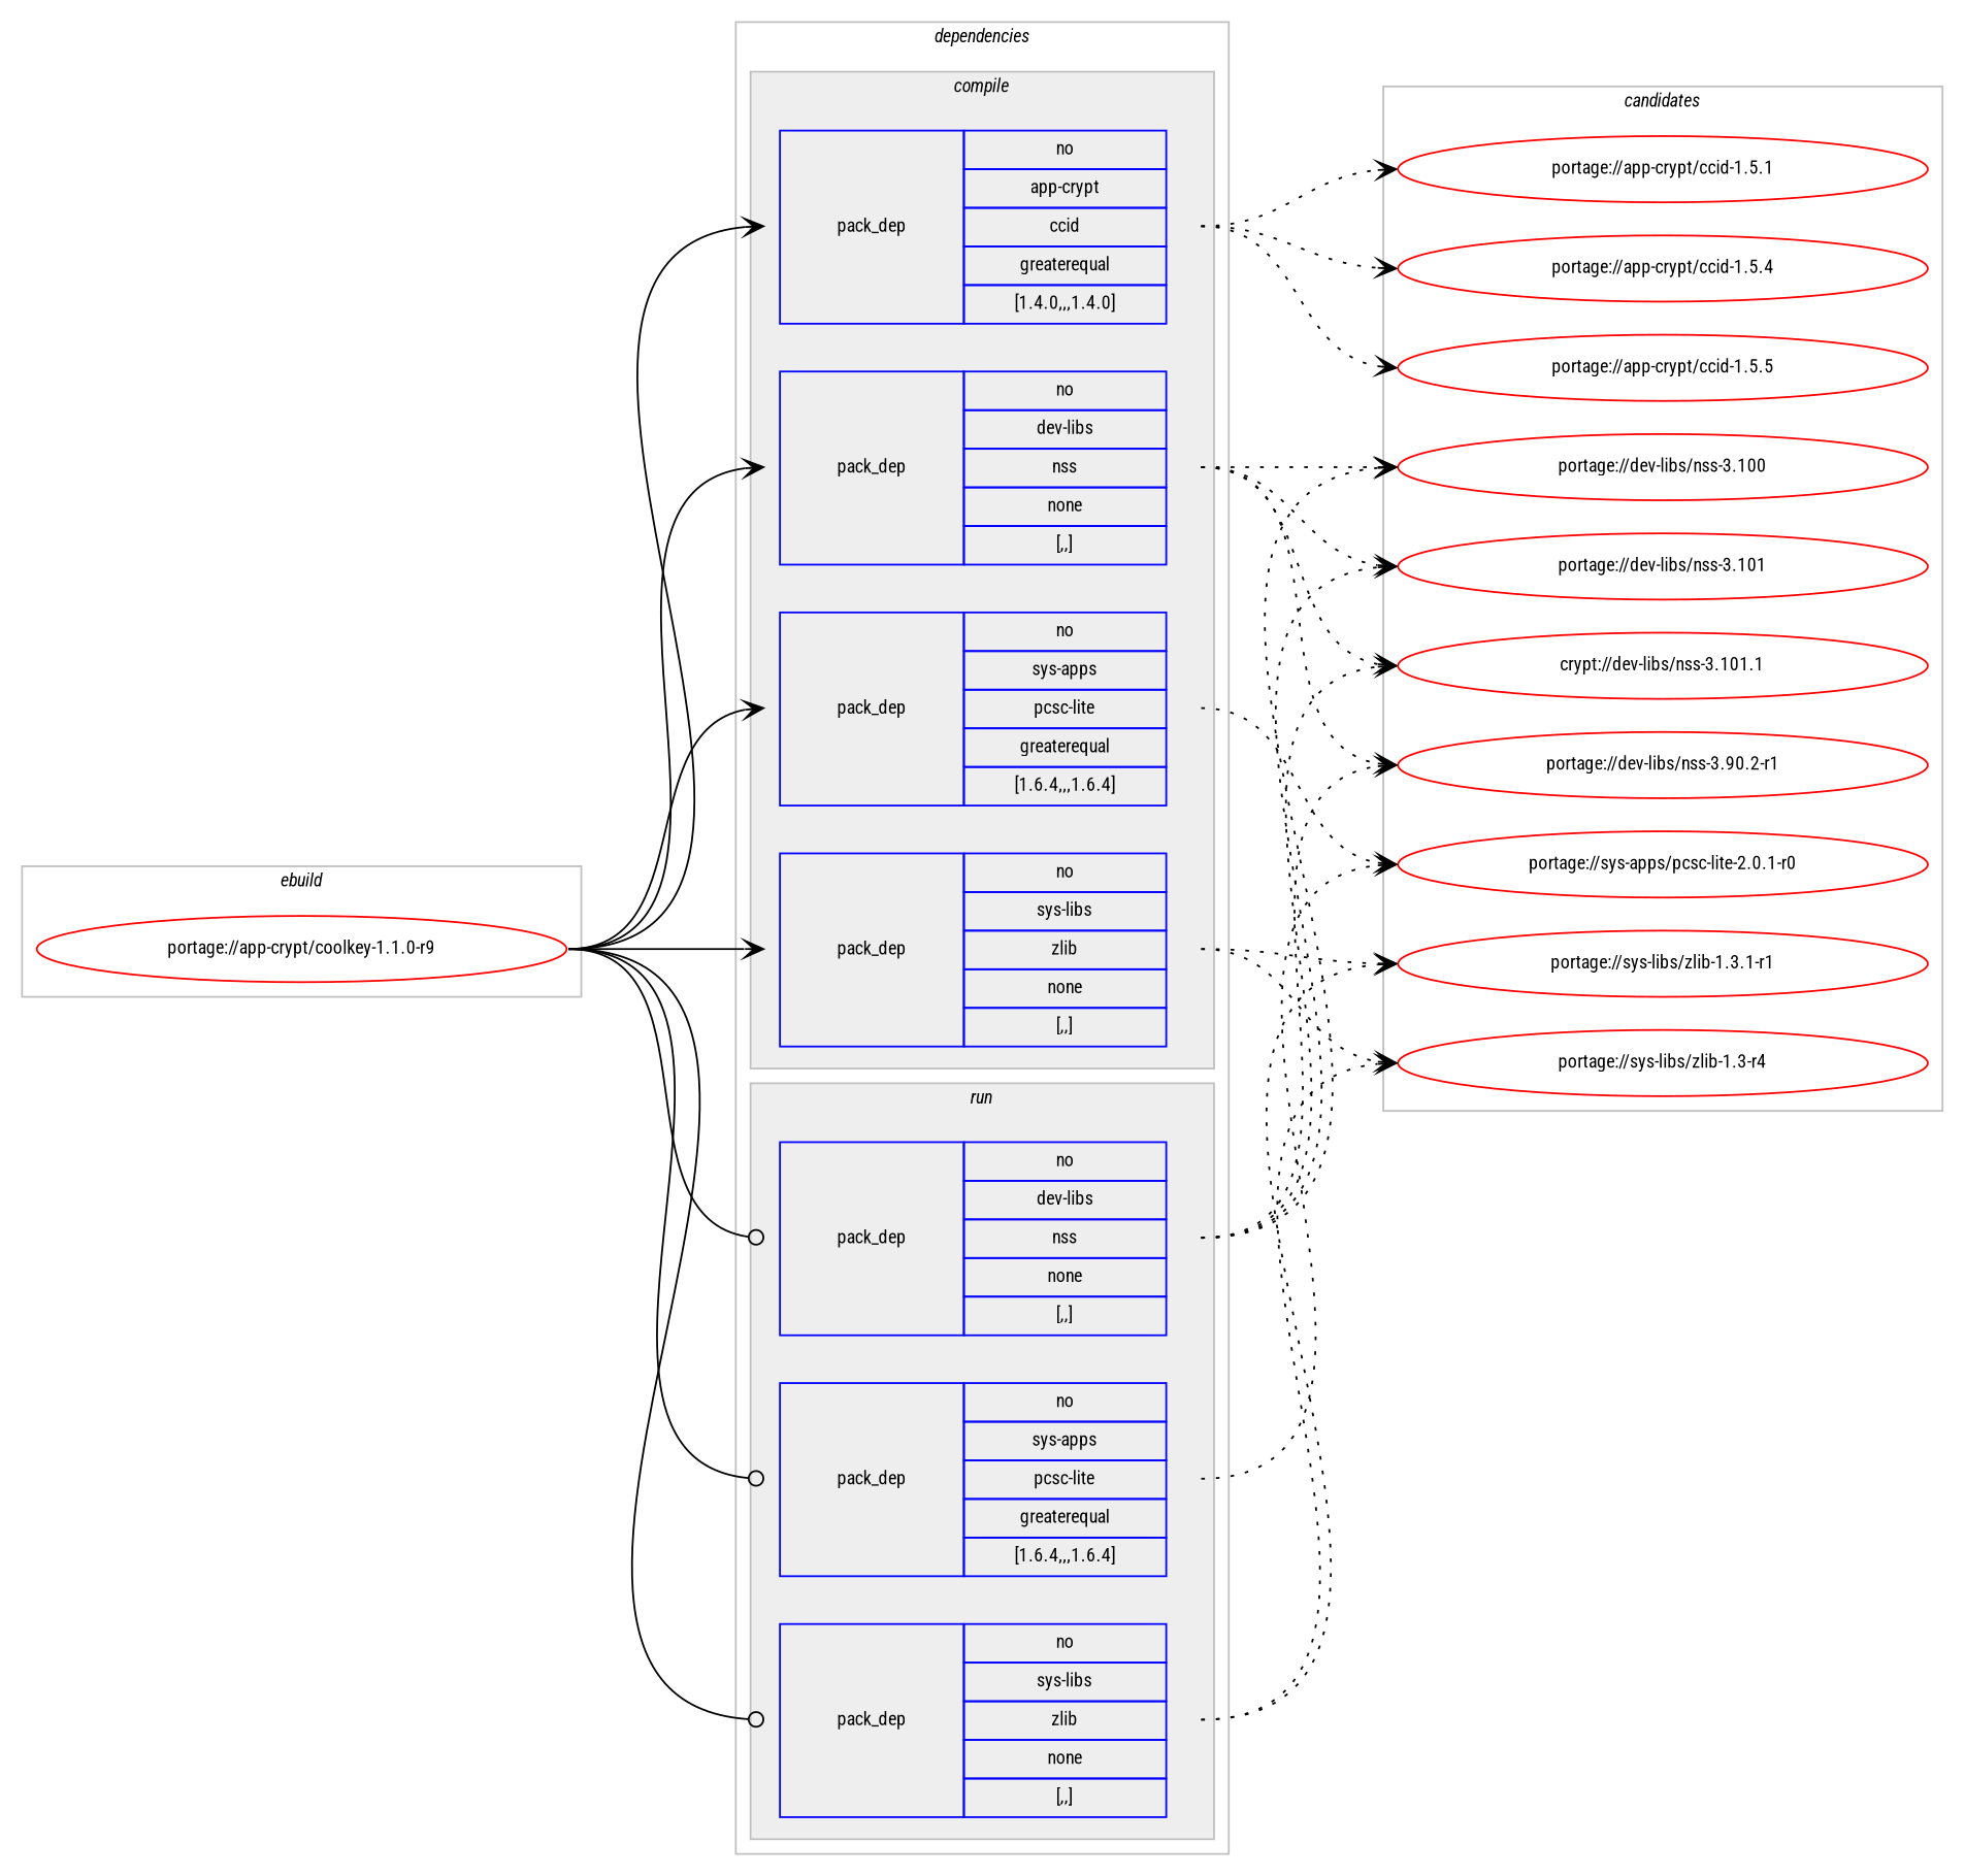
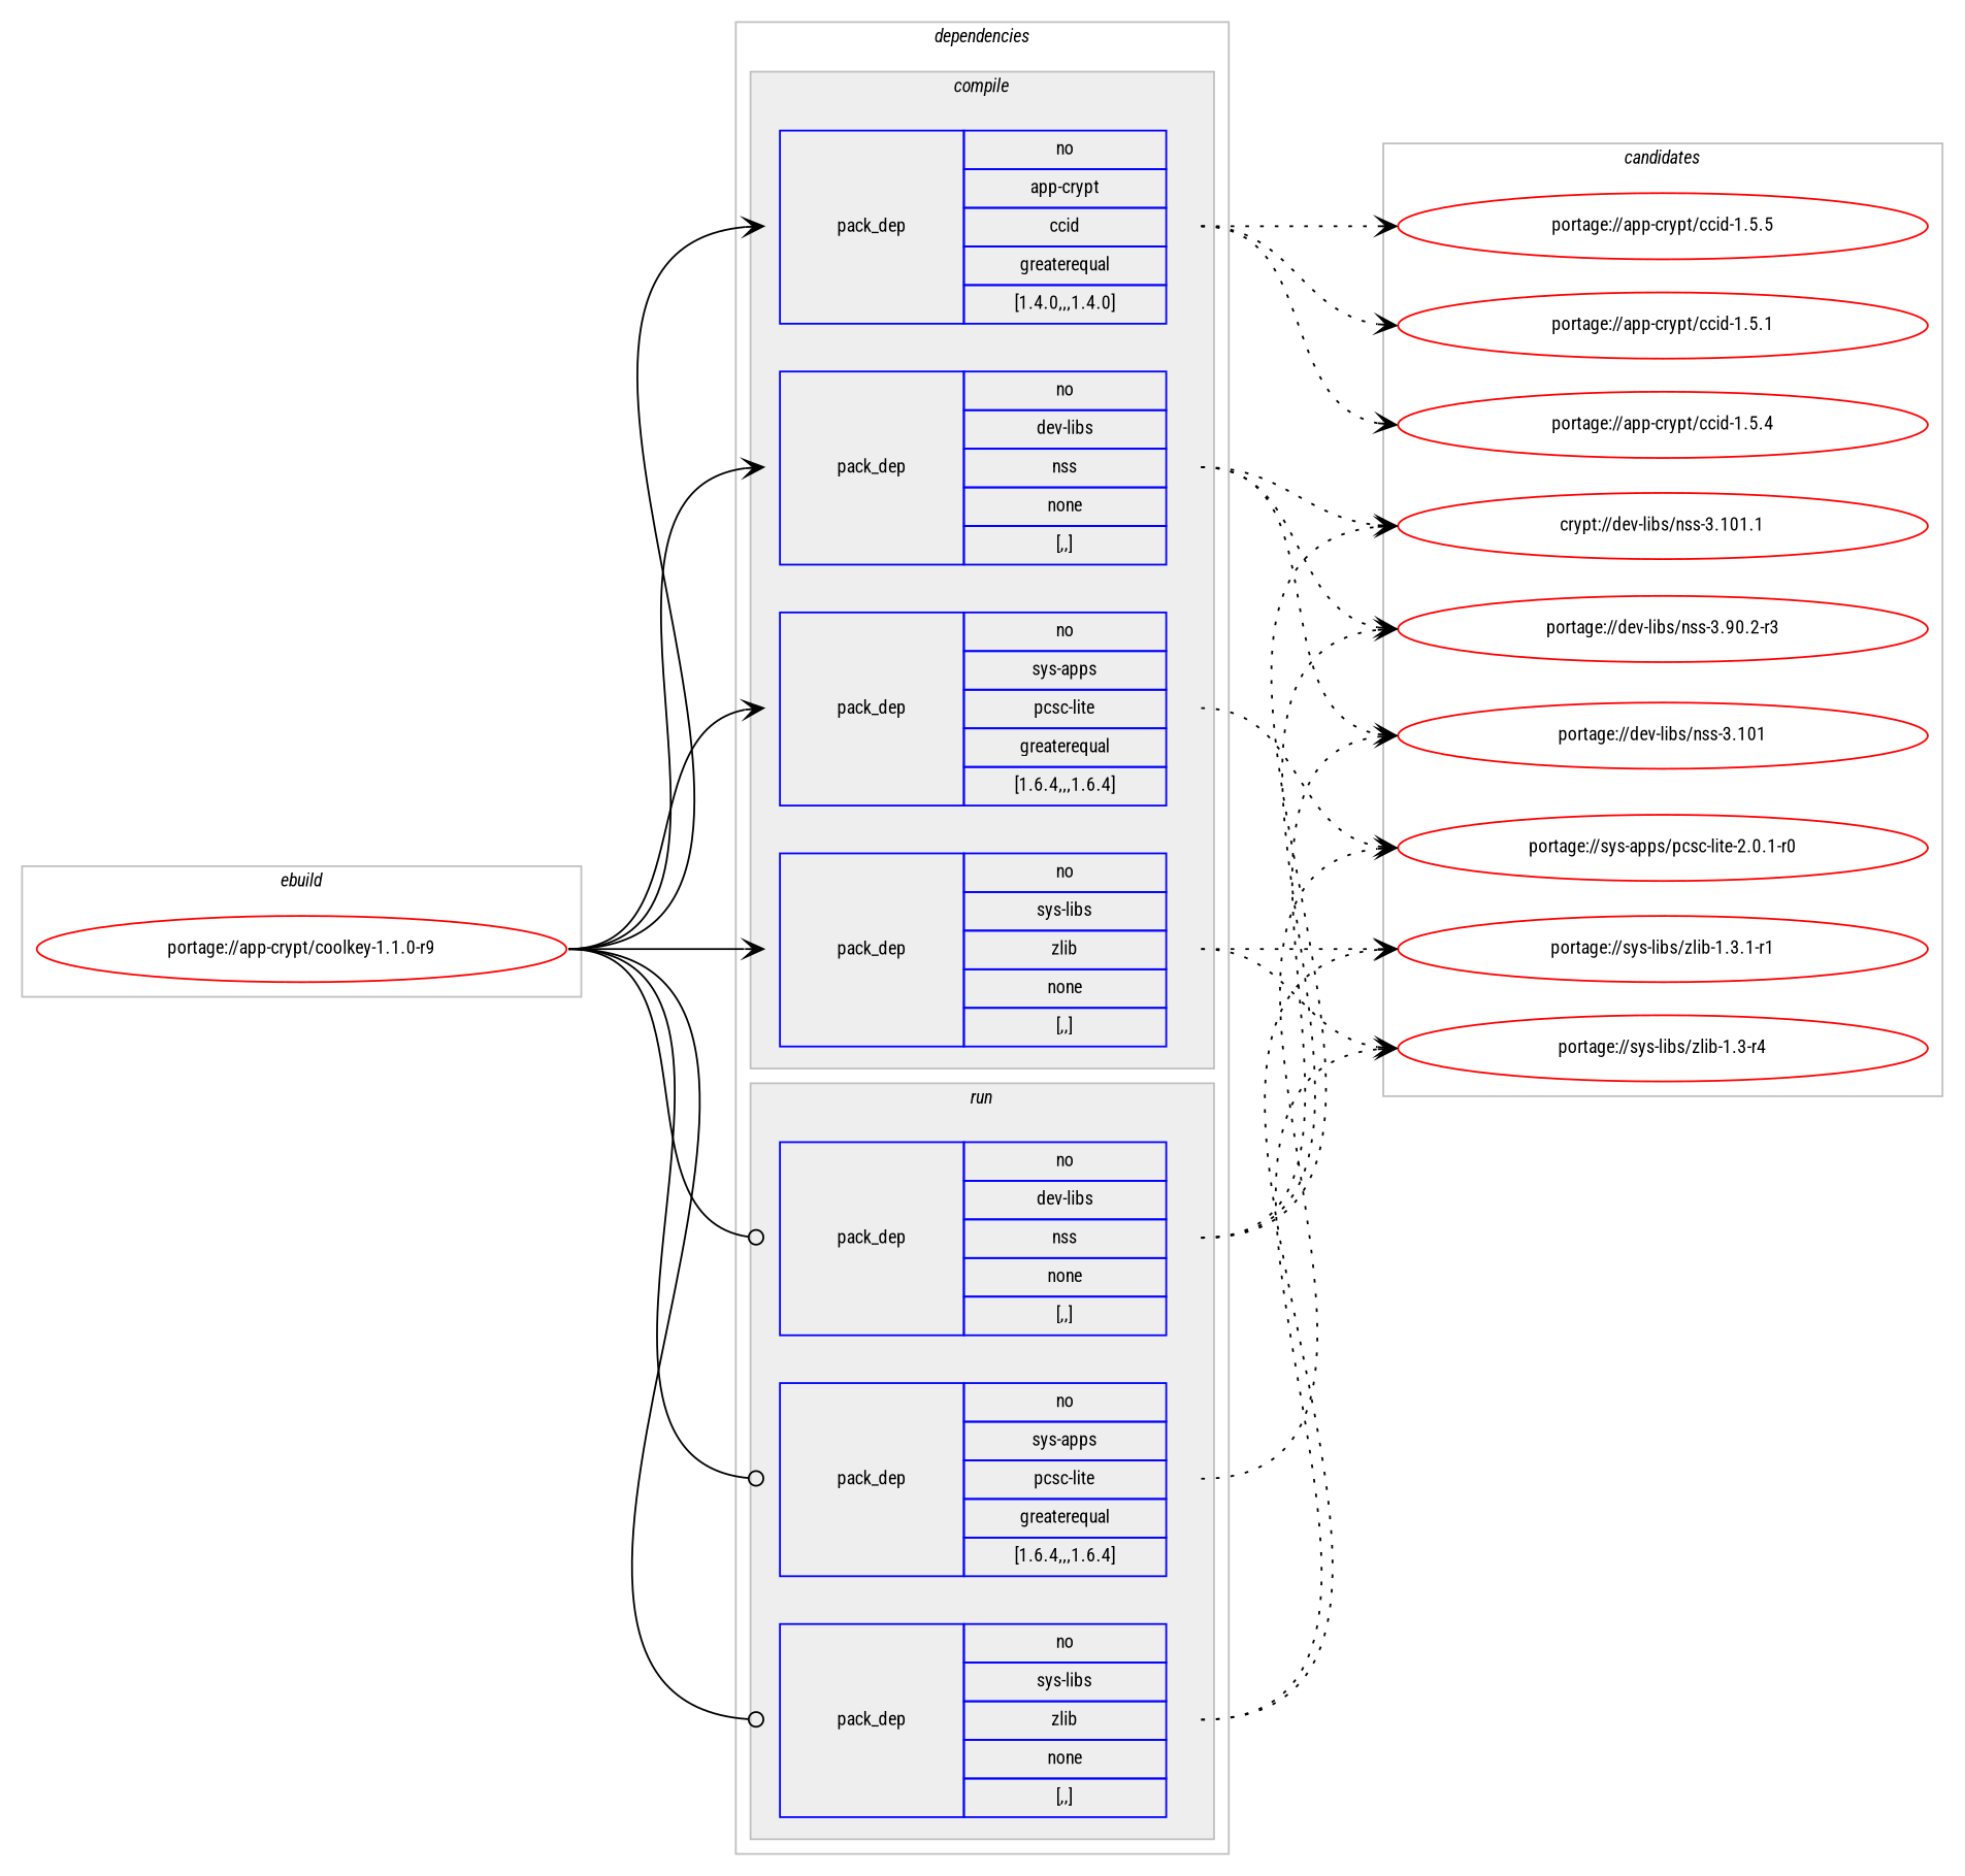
  digraph {
    compound=true
    concentrate=true
    fontname="Roboto Condensed"
    fontsize=10
    newrank=true
    rankdir=LR
    ranksep=1.5
    node [color=red fontname="Roboto Condensed" fontsize=10]
    edge [arrowhead=vee fontname="Roboto Condensed" headport=w style=dotted tailport=e weight=100]
    n1 [label="portage://app-crypt/coolkey-1.1.0-r9" width=4]
    n2 [color=blue label=<<TABLE BORDER="0" CELLBORDER="1" CELLSPACING="0" CELLPADDING="4" WIDTH="220"><TR><TD ROWSPAN="6" CELLPADDING="30">pack_dep</TD></TR><TR><TD WIDTH="110">no</TD></TR><TR><TD>app-crypt</TD></TR><TR><TD>ccid</TD></TR><TR><TD>greaterequal</TD></TR><TR><TD>[1.4.0,,,1.4.0]</TD></TR></TABLE>> shape=none]
    n3 [color=blue label=<<TABLE BORDER="0" CELLBORDER="1" CELLSPACING="0" CELLPADDING="4" WIDTH="220"><TR><TD ROWSPAN="6" CELLPADDING="30">pack_dep</TD></TR><TR><TD WIDTH="110">no</TD></TR><TR><TD>dev-libs</TD></TR><TR><TD>nss</TD></TR><TR><TD>none</TD></TR><TR><TD>[,,]</TD></TR></TABLE>> shape=none]
    n4 [color=blue label=<<TABLE BORDER="0" CELLBORDER="1" CELLSPACING="0" CELLPADDING="4" WIDTH="220"><TR><TD ROWSPAN="6" CELLPADDING="30">pack_dep</TD></TR><TR><TD WIDTH="110">no</TD></TR><TR><TD>sys-apps</TD></TR><TR><TD>pcsc-lite</TD></TR><TR><TD>greaterequal</TD></TR><TR><TD>[1.6.4,,,1.6.4]</TD></TR></TABLE>> shape=none]
    n5 [color=blue label=<<TABLE BORDER="0" CELLBORDER="1" CELLSPACING="0" CELLPADDING="4" WIDTH="220"><TR><TD ROWSPAN="6" CELLPADDING="30">pack_dep</TD></TR><TR><TD WIDTH="110">no</TD></TR><TR><TD>sys-libs</TD></TR><TR><TD>zlib</TD></TR><TR><TD>none</TD></TR><TR><TD>[,,]</TD></TR></TABLE>> shape=none]
    n6 [color=blue label=<<TABLE BORDER="0" CELLBORDER="1" CELLSPACING="0" CELLPADDING="4" WIDTH="220"><TR><TD ROWSPAN="6" CELLPADDING="30">pack_dep</TD></TR><TR><TD WIDTH="110">no</TD></TR><TR><TD>dev-libs</TD></TR><TR><TD>nss</TD></TR><TR><TD>none</TD></TR><TR><TD>[,,]</TD></TR></TABLE>> shape=none]
    n7 [color=blue label=<<TABLE BORDER="0" CELLBORDER="1" CELLSPACING="0" CELLPADDING="4" WIDTH="220"><TR><TD ROWSPAN="6" CELLPADDING="30">pack_dep</TD></TR><TR><TD WIDTH="110">no</TD></TR><TR><TD>sys-apps</TD></TR><TR><TD>pcsc-lite</TD></TR><TR><TD>greaterequal</TD></TR><TR><TD>[1.6.4,,,1.6.4]</TD></TR></TABLE>> shape=none]
    n8 [color=blue label=<<TABLE BORDER="0" CELLBORDER="1" CELLSPACING="0" CELLPADDING="4" WIDTH="220"><TR><TD ROWSPAN="6" CELLPADDING="30">pack_dep</TD></TR><TR><TD WIDTH="110">no</TD></TR><TR><TD>sys-libs</TD></TR><TR><TD>zlib</TD></TR><TR><TD>none</TD></TR><TR><TD>[,,]</TD></TR></TABLE>> shape=none]
    n9 [label="portage://app-crypt/ccid-1.5.1" width=4]
    n10 [label="portage://app-crypt/ccid-1.5.4" width=4]
    n11 [label="portage://app-crypt/ccid-1.5.5" width=4]
-   n12 [label="portage://dev-libs/nss-3.100" width=4]
    n13 [label="portage://dev-libs/nss-3.101" width=4]
    n14 [label="crypt://dev-libs/nss-3.101.1" width=4]
-   n15 [label="portage://dev-libs/nss-3.90.2-r1" width=4]
+   n15 [label="portage://dev-libs/nss-3.90.2-r3" width=4]
    n16 [label="portage://sys-apps/pcsc-lite-2.0.1-r0" width=4]
    n17 [label="portage://sys-libs/zlib-1.3-r4" width=4]
    n18 [label="portage://sys-libs/zlib-1.3.1-r1" width=4]
    subgraph cluster_1 {
      color=gray
      label=<<i>ebuild</i>>
      rank=same
      n1
    }
    subgraph cluster_2 {
      color=gray
      label=<<i>dependencies</i>>
      subgraph cluster_3 {
        color=gray
        fillcolor="#eeeeee"
        label=<<i>compile</i>>
        style=filled
        subgraph sub_4 {
          color=gray
          fillcolor="#eeeeee"
          label=<<i>compile</i>>
          style=filled
          n2
        }
        subgraph sub_5 {
          color=gray
          fillcolor="#eeeeee"
          label=<<i>compile</i>>
          style=filled
          n3
        }
        subgraph sub_6 {
          color=gray
          fillcolor="#eeeeee"
          label=<<i>compile</i>>
          style=filled
          n4
        }
        subgraph sub_7 {
          color=gray
          fillcolor="#eeeeee"
          label=<<i>compile</i>>
          style=filled
          n5
        }
      }
      subgraph cluster_8 {
        color=gray
        fillcolor="#eeeeee"
        label=<<i>compile and run</i>>
        style=filled
      }
      subgraph cluster_9 {
        color=gray
        fillcolor="#eeeeee"
        label=<<i>run</i>>
        style=filled
        subgraph sub_10 {
          color=gray
          fillcolor="#eeeeee"
          label=<<i>run</i>>
          style=filled
          n6
        }
        subgraph sub_11 {
          color=gray
          fillcolor="#eeeeee"
          label=<<i>run</i>>
          style=filled
          n7
        }
        subgraph sub_12 {
          color=gray
          fillcolor="#eeeeee"
          label=<<i>run</i>>
          style=filled
          n8
        }
      }
    }
    subgraph cluster_13 {
      color=gray
      label=<<i>candidates</i>>
      rank=same
      subgraph sub_14 {
        color=black
        label=<<i>candidates</i>>
        nodesep=1
        rank=same
        n9
        n10
        n11
      }
      subgraph sub_15 {
        color=black
        label=<<i>candidates</i>>
        nodesep=1
        rank=same
-       n12
        n13
        n14
        n15
      }
      subgraph sub_16 {
        color=black
        label=<<i>candidates</i>>
        nodesep=1
        rank=same
        n16
      }
      subgraph sub_17 {
        color=black
        label=<<i>candidates</i>>
        nodesep=1
        rank=same
        n17
        n18
      }
      subgraph sub_18 {
        color=black
        label=<<i>candidates</i>>
        nodesep=1
        rank=same
-       n12
        n13
        n14
        n15
      }
      subgraph sub_19 {
        color=black
        label=<<i>candidates</i>>
        nodesep=1
        rank=same
        n16
      }
      subgraph sub_20 {
        color=black
        label=<<i>candidates</i>>
        nodesep=1
        rank=same
        n17
        n18
      }
    }
    n1 -> n2 [style=solid weight=20]
    n1 -> n3 [style=solid weight=20]
    n1 -> n4 [style=solid weight=20]
    n1 -> n5 [style=solid weight=20]
    n1 -> n6 [arrowhead=odot style=solid weight=20]
    n1 -> n7 [arrowhead=odot style=solid weight=20]
    n1 -> n8 [arrowhead=odot style=solid weight=20]
    n2 -> n9
    n2 -> n10
    n2 -> n11
-   n3 -> n12
    n3 -> n13
    n3 -> n14
    n3 -> n15
    n4 -> n16
    n5 -> n17
    n5 -> n18
-   n6 -> n12
    n6 -> n13
    n6 -> n14
    n6 -> n15
    n7 -> n16
    n8 -> n17
    n8 -> n18
  }
